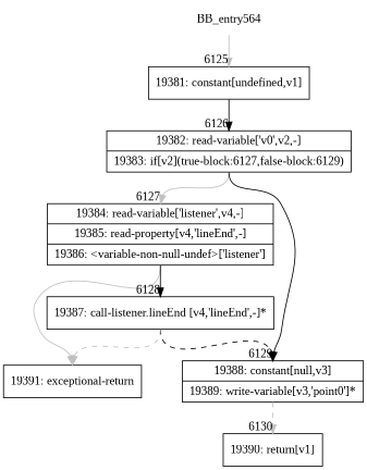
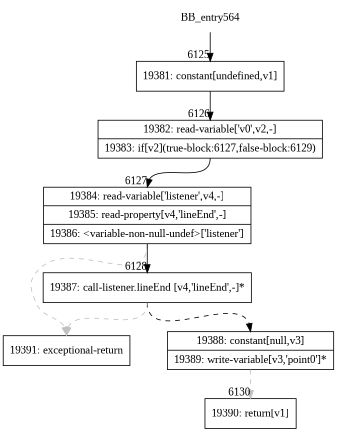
  digraph {
    fontname="Liberation Serif"
    rankdir=TD
    node [fontname="Liberation Serif" shape=record]
    edge [fontname="Liberation Serif" headport=n style=solid tailport=s]
    BB_entry564 [shape=none]
    n2 [label="{19381: constant[undefined,v1]}"]
    n3 [label="{19382: read-variable['v0',v2,-]|19383: if[v2](true-block:6127,false-block:6129)}"]
    n4 [label="{19384: read-variable['listener',v4,-]|19385: read-property[v4,'lineEnd',-]|19386: \<variable-non-null-undef\>['listener']}"]
    n5 [label="{19388: constant[null,v3]|19389: write-variable[v3,'point0']*}"]
    n6 [label="{19391: exceptional-return}"]
    n7 [label="{19387: call-listener.lineEnd [v4,'lineEnd',-]*}"]
    n8 [label="{19390: return[v1]}"]
-   BB_entry564 -> n2 [headlabel="    6125" color=gray]
+   BB_entry564 -> n2 [headlabel="    6125"]
    n2 -> n3 [headlabel="      6126"]
-   n3 -> n4 [headlabel="      6127" color=gray]
-   n3 -> n5 [headlabel="      6129"]
-   n4 -> n6 [color=gray]
+   n3 -> n4 [headlabel="      6127"]
+   n4 -> n6 [color=gray style=dashed]
    n4 -> n7 [headlabel="      6128"]
    n5 -> n8 [color=gray headlabel="      6130" style=dashed]
    n7 -> n5 [style=dashed]
    n7 -> n6 [color=gray style=dashed]
  }
